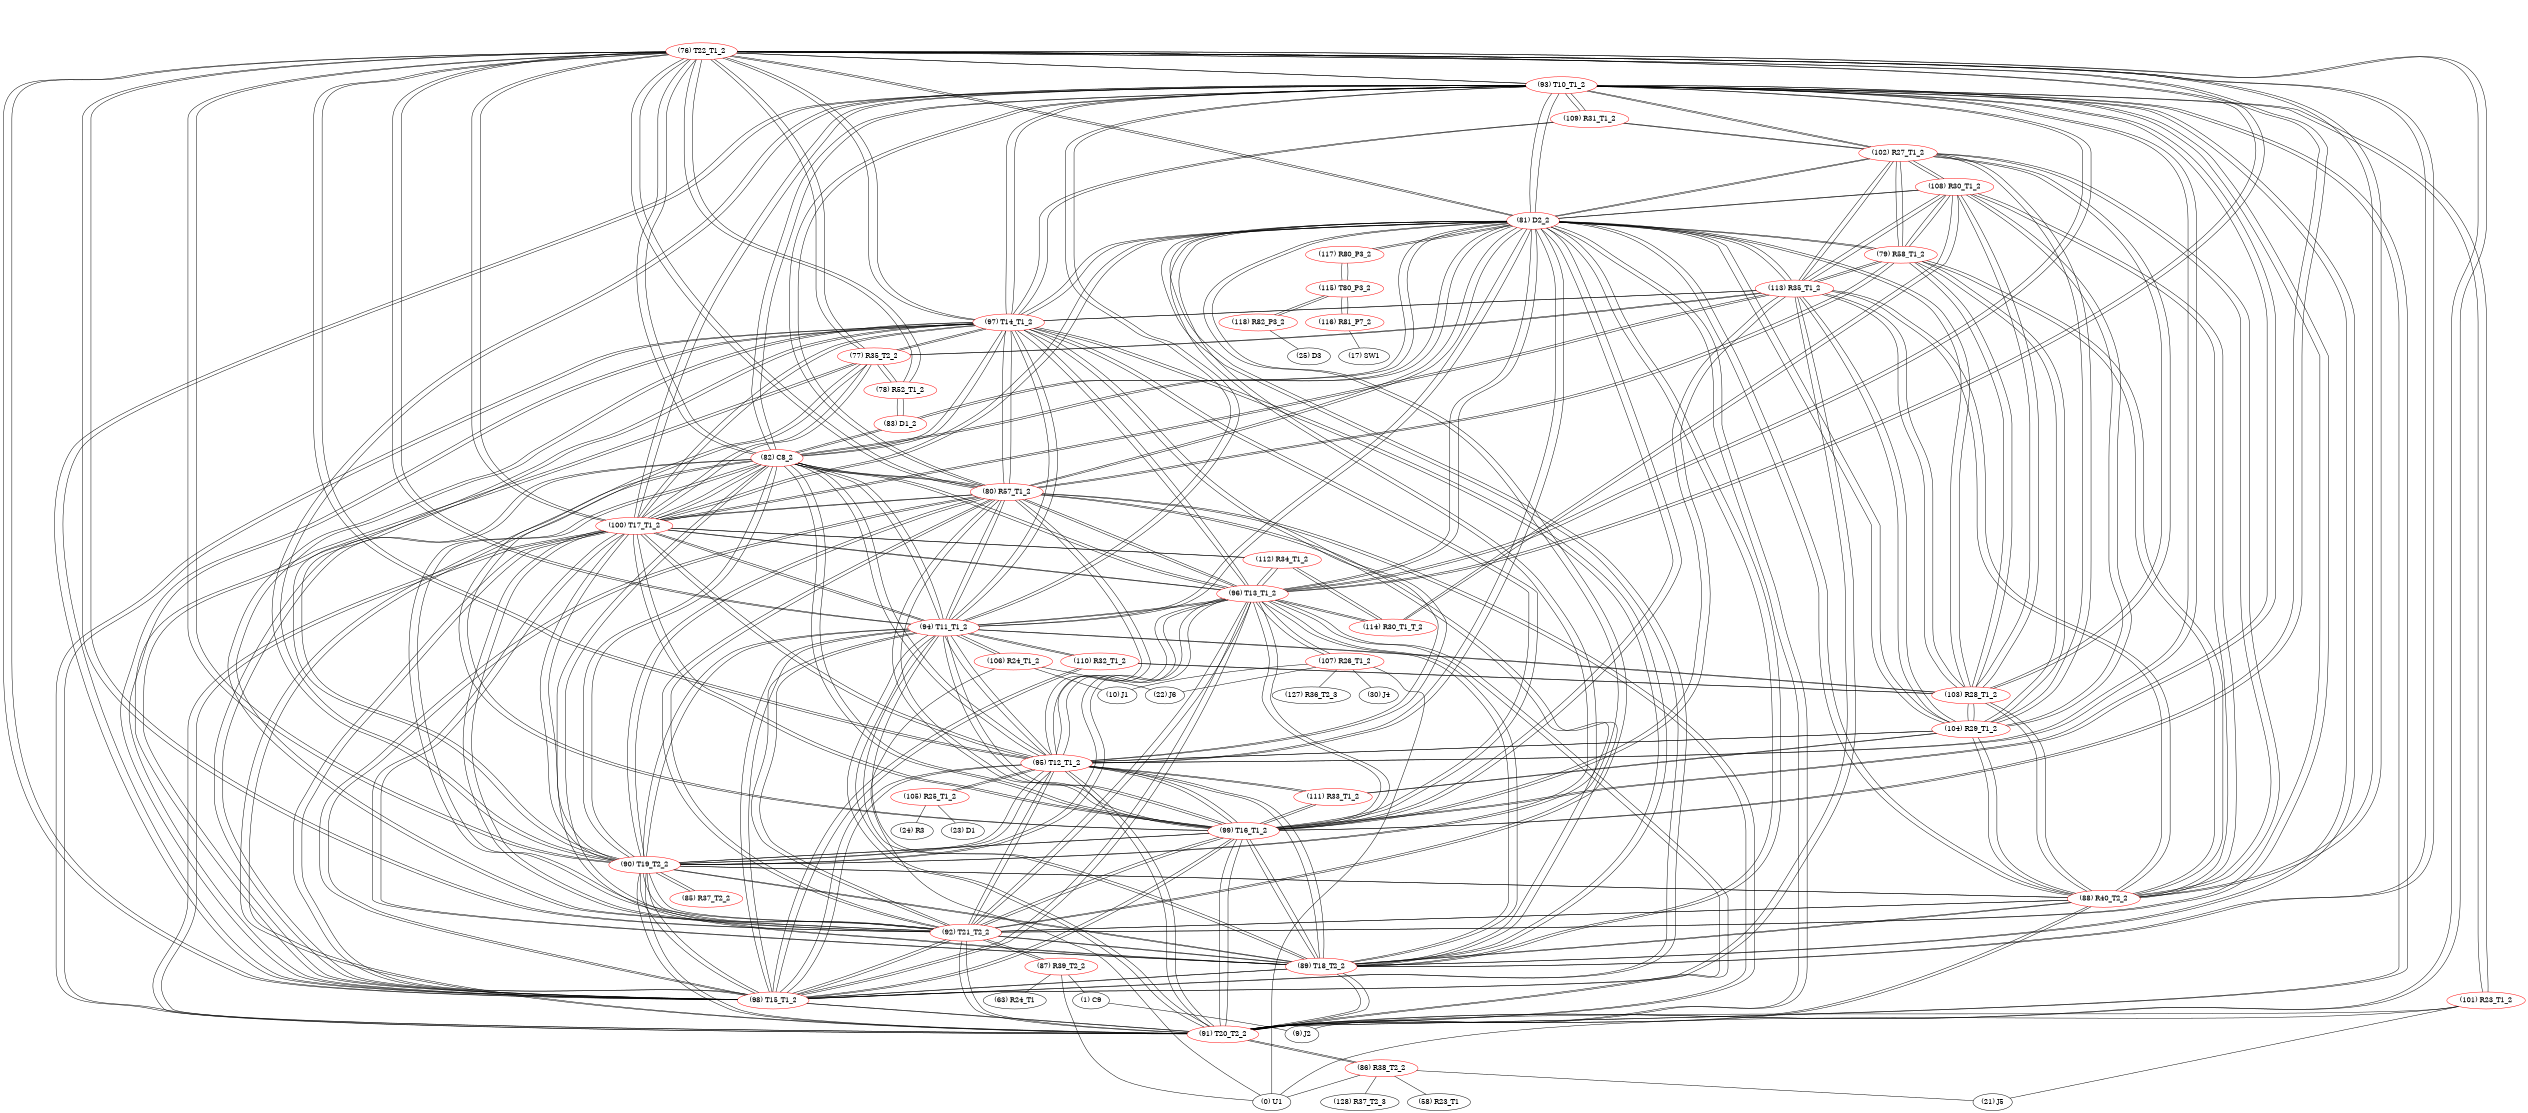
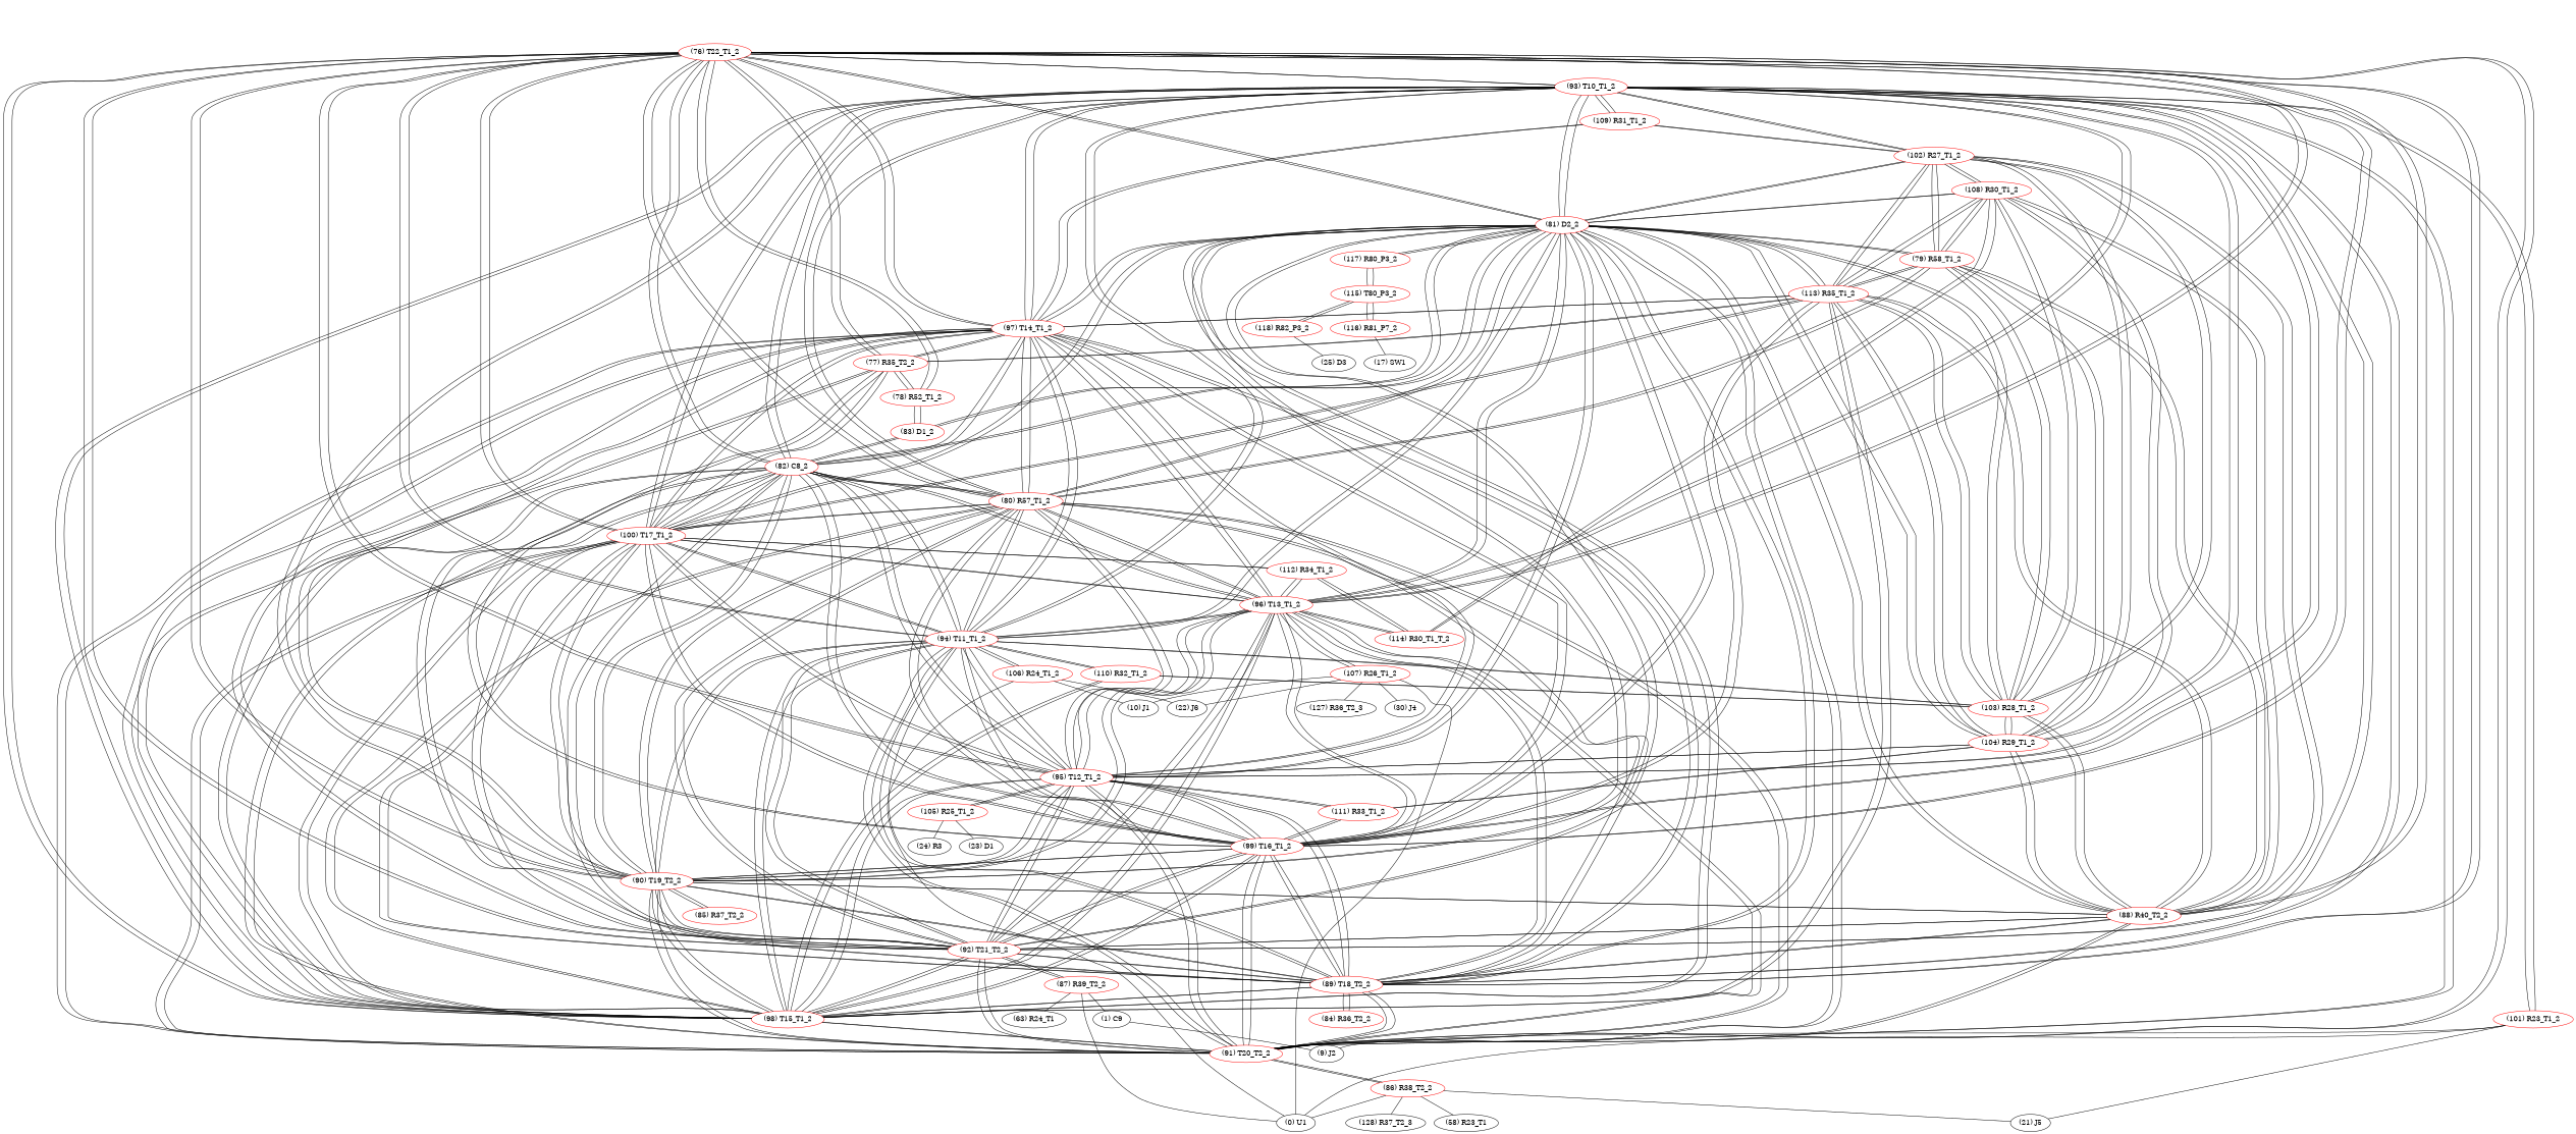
  graph {
    node [color=red]
    n1 [label="(76) T22_T1_2"]
    n2 [label="(93) T10_T1_2"]
    n3 [label="(94) T11_T1_2"]
    n4 [label="(95) T12_T1_2"]
    n5 [label="(96) T13_T1_2"]
    n6 [label="(91) T20_T2_2"]
    n7 [label="(97) T14_T1_2"]
    n8 [label="(98) T15_T1_2"]
    n9 [label="(89) T18_T2_2"]
    n10 [label="(92) T21_T2_2"]
    n11 [label="(90) T19_T2_2"]
    n12 [label="(82) C8_2"]
    n13 [label="(99) T16_T1_2"]
    n14 [label="(100) T17_T1_2"]
    n15 [label="(81) D2_2"]
    n16 [label="(80) R57_T1_2"]
    n17 [label="(77) R35_T2_2"]
    n18 [label="(78) R52_T1_2"]
    n19 [label="(88) R40_T2_2"]
    n20 [label="(102) R27_T1_2"]
    n21 [label="(101) R23_T1_2"]
    n22 [label="(109) R31_T1_2"]
    n23 [label="(103) R28_T1_2"]
    n24 [label="(106) R24_T1_2"]
    n25 [label="(110) R32_T1_2"]
    n26 [label="(104) R29_T1_2"]
    n27 [label="(111) R33_T1_2"]
    n28 [label="(105) R25_T1_2"]
    n29 [label="(112) R34_T1_2"]
    n30 [label="(114) R30_T1_T_2"]
    n31 [label="(107) R26_T1_2"]
    n32 [label="(86) R38_T2_2"]
    n33 [label="(113) R35_T1_2"]
+   n34 [label="(84) R36_T2_2"]
    n35 [label="(87) R39_T2_2"]
    n36 [label="(85) R37_T2_2"]
    n37 [label="(83) D1_2"]
    n38 [label="(79) R58_T1_2"]
    n39 [label="(108) R30_T1_2"]
    n40 [label="(117) R80_P3_2"]
    n41 [label="(0) U1" color=""]
    n42 [label="(21) J5" color=""]
    n43 [label="(9) J2" color=""]
    n44 [label="(10) J1" color=""]
    n45 [label="(22) J6" color=""]
    n46 [label="(23) D1" color=""]
    n47 [label="(24) R3" color=""]
    n48 [label="(30) J4" color=""]
    n49 [label="(127) R36_T2_3" color=""]
    n50 [label="(58) R23_T1" color=""]
    n51 [label="(128) R37_T2_3" color=""]
    n52 [label="(1) C9" color=""]
    n53 [label="(63) R24_T1" color=""]
    n54 [label="(115) T80_P3_2"]
    n55 [label="(116) R81_P7_2"]
    n56 [label="(118) R82_P3_2"]
    n57 [label="(17) SW1" color=""]
    n58 [label="(25) D3" color=""]
    n1 -- n2
    n1 -- n3
    n1 -- n4
    n1 -- n5
    n1 -- n6
    n1 -- n7
    n1 -- n8
    n1 -- n9
    n1 -- n10
    n1 -- n11
    n1 -- n12
    n1 -- n13
    n1 -- n14
    n1 -- n15
    n1 -- n16
    n1 -- n17
    n1 -- n18
    n1 -- n19
    n2 -- n1
    n2 -- n3
    n2 -- n4
    n2 -- n5
    n2 -- n6
    n2 -- n7
    n2 -- n8
    n2 -- n9
    n2 -- n10
    n2 -- n11
    n2 -- n12
    n2 -- n13
    n2 -- n14
    n2 -- n15
    n2 -- n16
    n2 -- n20
    n2 -- n21
    n2 -- n22
    n3 -- n1
    n3 -- n2
    n3 -- n4
    n3 -- n5
    n3 -- n6
    n3 -- n7
    n3 -- n8
    n3 -- n9
    n3 -- n10
    n3 -- n11
    n3 -- n12
    n3 -- n13
    n3 -- n14
    n3 -- n15
    n3 -- n16
    n3 -- n23
    n3 -- n24
    n3 -- n25
    n4 -- n1
    n4 -- n2
    n4 -- n3
    n4 -- n5
    n4 -- n6
    n4 -- n7
    n4 -- n8
    n4 -- n9
    n4 -- n10
    n4 -- n11
    n4 -- n12
    n4 -- n13
    n4 -- n14
    n4 -- n15
    n4 -- n16
    n4 -- n26
    n4 -- n27
    n4 -- n28
    n5 -- n1
    n5 -- n2
    n5 -- n3
    n5 -- n4
    n5 -- n6
    n5 -- n7
    n5 -- n8
    n5 -- n9
    n5 -- n10
    n5 -- n11
    n5 -- n12
    n5 -- n13
    n5 -- n14
    n5 -- n15
    n5 -- n16
    n5 -- n29
    n5 -- n30
    n5 -- n31
    n6 -- n1
    n6 -- n2
    n6 -- n3
    n6 -- n4
    n6 -- n5
    n6 -- n7
    n6 -- n8
    n6 -- n9
    n6 -- n10
    n6 -- n11
    n6 -- n12
    n6 -- n13
    n6 -- n14
    n6 -- n15
    n6 -- n16
    n6 -- n19
    n6 -- n32
    n7 -- n1
    n7 -- n2
    n7 -- n3
    n7 -- n4
    n7 -- n5
    n7 -- n6
    n7 -- n8
    n7 -- n9
    n7 -- n10
    n7 -- n11
    n7 -- n12
    n7 -- n13
    n7 -- n14
    n7 -- n15
    n7 -- n16
    n7 -- n17
    n7 -- n22
    n7 -- n33
    n8 -- n1
    n8 -- n2
    n8 -- n3
    n8 -- n4
    n8 -- n5
    n8 -- n6
    n8 -- n7
    n8 -- n9
    n8 -- n10
    n8 -- n11
    n8 -- n12
    n8 -- n13
    n8 -- n14
    n8 -- n15
    n8 -- n16
    n8 -- n17
    n8 -- n25
    n8 -- n33
    n9 -- n1
    n9 -- n2
    n9 -- n3
    n9 -- n4
    n9 -- n5
    n9 -- n6
    n9 -- n7
    n9 -- n8
    n9 -- n10
    n9 -- n11
    n9 -- n12
    n9 -- n13
    n9 -- n14
    n9 -- n15
    n9 -- n16
    n9 -- n19
+   n9 -- n34
    n10 -- n1
    n10 -- n2
    n10 -- n3
    n10 -- n4
    n10 -- n5
    n10 -- n6
    n10 -- n7
    n10 -- n8
    n10 -- n9
    n10 -- n11
    n10 -- n12
    n10 -- n13
    n10 -- n14
    n10 -- n15
    n10 -- n16
    n10 -- n19
    n10 -- n35
    n11 -- n1
    n11 -- n2
    n11 -- n3
    n11 -- n4
    n11 -- n5
    n11 -- n6
    n11 -- n7
    n11 -- n8
    n11 -- n9
    n11 -- n10
    n11 -- n12
    n11 -- n13
    n11 -- n14
    n11 -- n15
    n11 -- n16
    n11 -- n19
    n11 -- n36
    n12 -- n1
    n12 -- n2
    n12 -- n3
    n12 -- n4
    n12 -- n5
    n12 -- n6
    n12 -- n7
    n12 -- n8
    n12 -- n9
    n12 -- n10
    n12 -- n11
    n12 -- n13
    n12 -- n14
    n12 -- n15
    n12 -- n16
    n12 -- n37
    n13 -- n1
    n13 -- n2
    n13 -- n3
    n13 -- n4
    n13 -- n5
    n13 -- n6
    n13 -- n7
    n13 -- n8
    n13 -- n9
    n13 -- n10
    n13 -- n11
    n13 -- n12
    n13 -- n14
    n13 -- n15
    n13 -- n16
    n13 -- n17
    n13 -- n27
    n13 -- n33
    n14 -- n1
    n14 -- n2
    n14 -- n3
    n14 -- n4
    n14 -- n5
    n14 -- n6
    n14 -- n7
    n14 -- n8
    n14 -- n9
    n14 -- n10
    n14 -- n11
    n14 -- n12
    n14 -- n13
    n14 -- n15
    n14 -- n16
    n14 -- n17
    n14 -- n29
    n14 -- n33
    n15 -- n1
    n15 -- n2
    n15 -- n3
    n15 -- n4
    n15 -- n5
    n15 -- n6
    n15 -- n7
    n15 -- n8
    n15 -- n9
    n15 -- n10
    n15 -- n11
    n15 -- n12
    n15 -- n13
    n15 -- n14
    n15 -- n16
    n15 -- n19
    n15 -- n20
    n15 -- n23
    n15 -- n26
    n15 -- n33
    n15 -- n37
    n15 -- n38
    n15 -- n39
    n15 -- n40
    n16 -- n1
    n16 -- n2
    n16 -- n3
    n16 -- n4
    n16 -- n5
    n16 -- n6
    n16 -- n7
    n16 -- n8
    n16 -- n9
    n16 -- n10
    n16 -- n11
    n16 -- n12
    n16 -- n13
    n16 -- n14
    n16 -- n15
    n16 -- n38
    n17 -- n1
    n17 -- n7
    n17 -- n8
    n17 -- n13
    n17 -- n14
    n17 -- n18
    n17 -- n33
    n18 -- n1
    n18 -- n17
    n18 -- n37
    n19 -- n1
    n19 -- n6
    n19 -- n9
    n19 -- n10
    n19 -- n11
    n19 -- n15
    n19 -- n20
    n19 -- n23
    n19 -- n26
    n19 -- n33
    n19 -- n38
    n19 -- n39
    n20 -- n2
    n20 -- n15
    n20 -- n19
    n20 -- n22
    n20 -- n23
    n20 -- n26
    n20 -- n33
    n20 -- n38
    n20 -- n39
    n21 -- n2
    n21 -- n41
    n21 -- n42
    n21 -- n43
    n22 -- n2
    n22 -- n7
    n22 -- n20
    n23 -- n3
    n23 -- n15
    n23 -- n19
    n23 -- n20
    n23 -- n25
    n23 -- n26
    n23 -- n33
    n23 -- n38
    n23 -- n39
    n24 -- n3
    n24 -- n41
    n24 -- n44
    n24 -- n45
    n25 -- n3
    n25 -- n8
    n25 -- n23
    n26 -- n4
    n26 -- n15
    n26 -- n19
    n26 -- n20
    n26 -- n23
    n26 -- n27
    n26 -- n33
    n26 -- n38
    n26 -- n39
    n27 -- n4
    n27 -- n13
    n27 -- n26
    n28 -- n4
    n28 -- n46
    n28 -- n47
    n29 -- n5
    n29 -- n14
    n29 -- n30
    n30 -- n5
    n30 -- n29
    n30 -- n39
    n31 -- n5
    n31 -- n41
    n31 -- n44
    n31 -- n45
    n31 -- n48
    n31 -- n49
    n32 -- n6
    n32 -- n41
    n32 -- n42
    n32 -- n50
    n32 -- n51
    n33 -- n7
    n33 -- n8
    n33 -- n13
    n33 -- n14
    n33 -- n15
    n33 -- n17
    n33 -- n19
    n33 -- n20
    n33 -- n23
    n33 -- n26
    n33 -- n38
    n33 -- n39
+   n34 -- n9
    n35 -- n10
    n35 -- n41
    n35 -- n52
    n35 -- n53
    n36 -- n11
    n37 -- n12
    n37 -- n15
    n37 -- n18
    n38 -- n15
    n38 -- n16
    n38 -- n19
    n38 -- n20
    n38 -- n23
    n38 -- n26
    n38 -- n33
    n38 -- n39
    n39 -- n15
    n39 -- n19
    n39 -- n20
    n39 -- n23
    n39 -- n26
    n39 -- n30
    n39 -- n33
    n39 -- n38
    n40 -- n15
    n40 -- n54
    n52 -- n43
    n54 -- n40
    n54 -- n55
    n54 -- n56
    n55 -- n54
    n55 -- n57
    n56 -- n54
    n56 -- n58
  }
